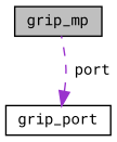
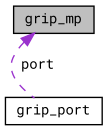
  digraph {
    fontname="Roboto Mono"
    node [color=black fontname="Roboto Mono" fontsize=10 shape=record style=filled]
    n1 [fillcolor=grey75 fontcolor=black height=0.2 label=grip_mp width=0.4]
    n2 [fillcolor=white height=0.2 label=grip_port width=0.4]
-   n2 -> n1 [color=darkorchid3 dir=back fontname="Roboto Mono" fontsize=10 label=" port" labelfontname=Helvetica labelfontsize=10 style=dashed]
+   n1 -> n2 [color=darkorchid3 dir=back fontname="Roboto Mono" fontsize=10 label=" port" labelfontname=Helvetica labelfontsize=10 style=dashed]
  }
